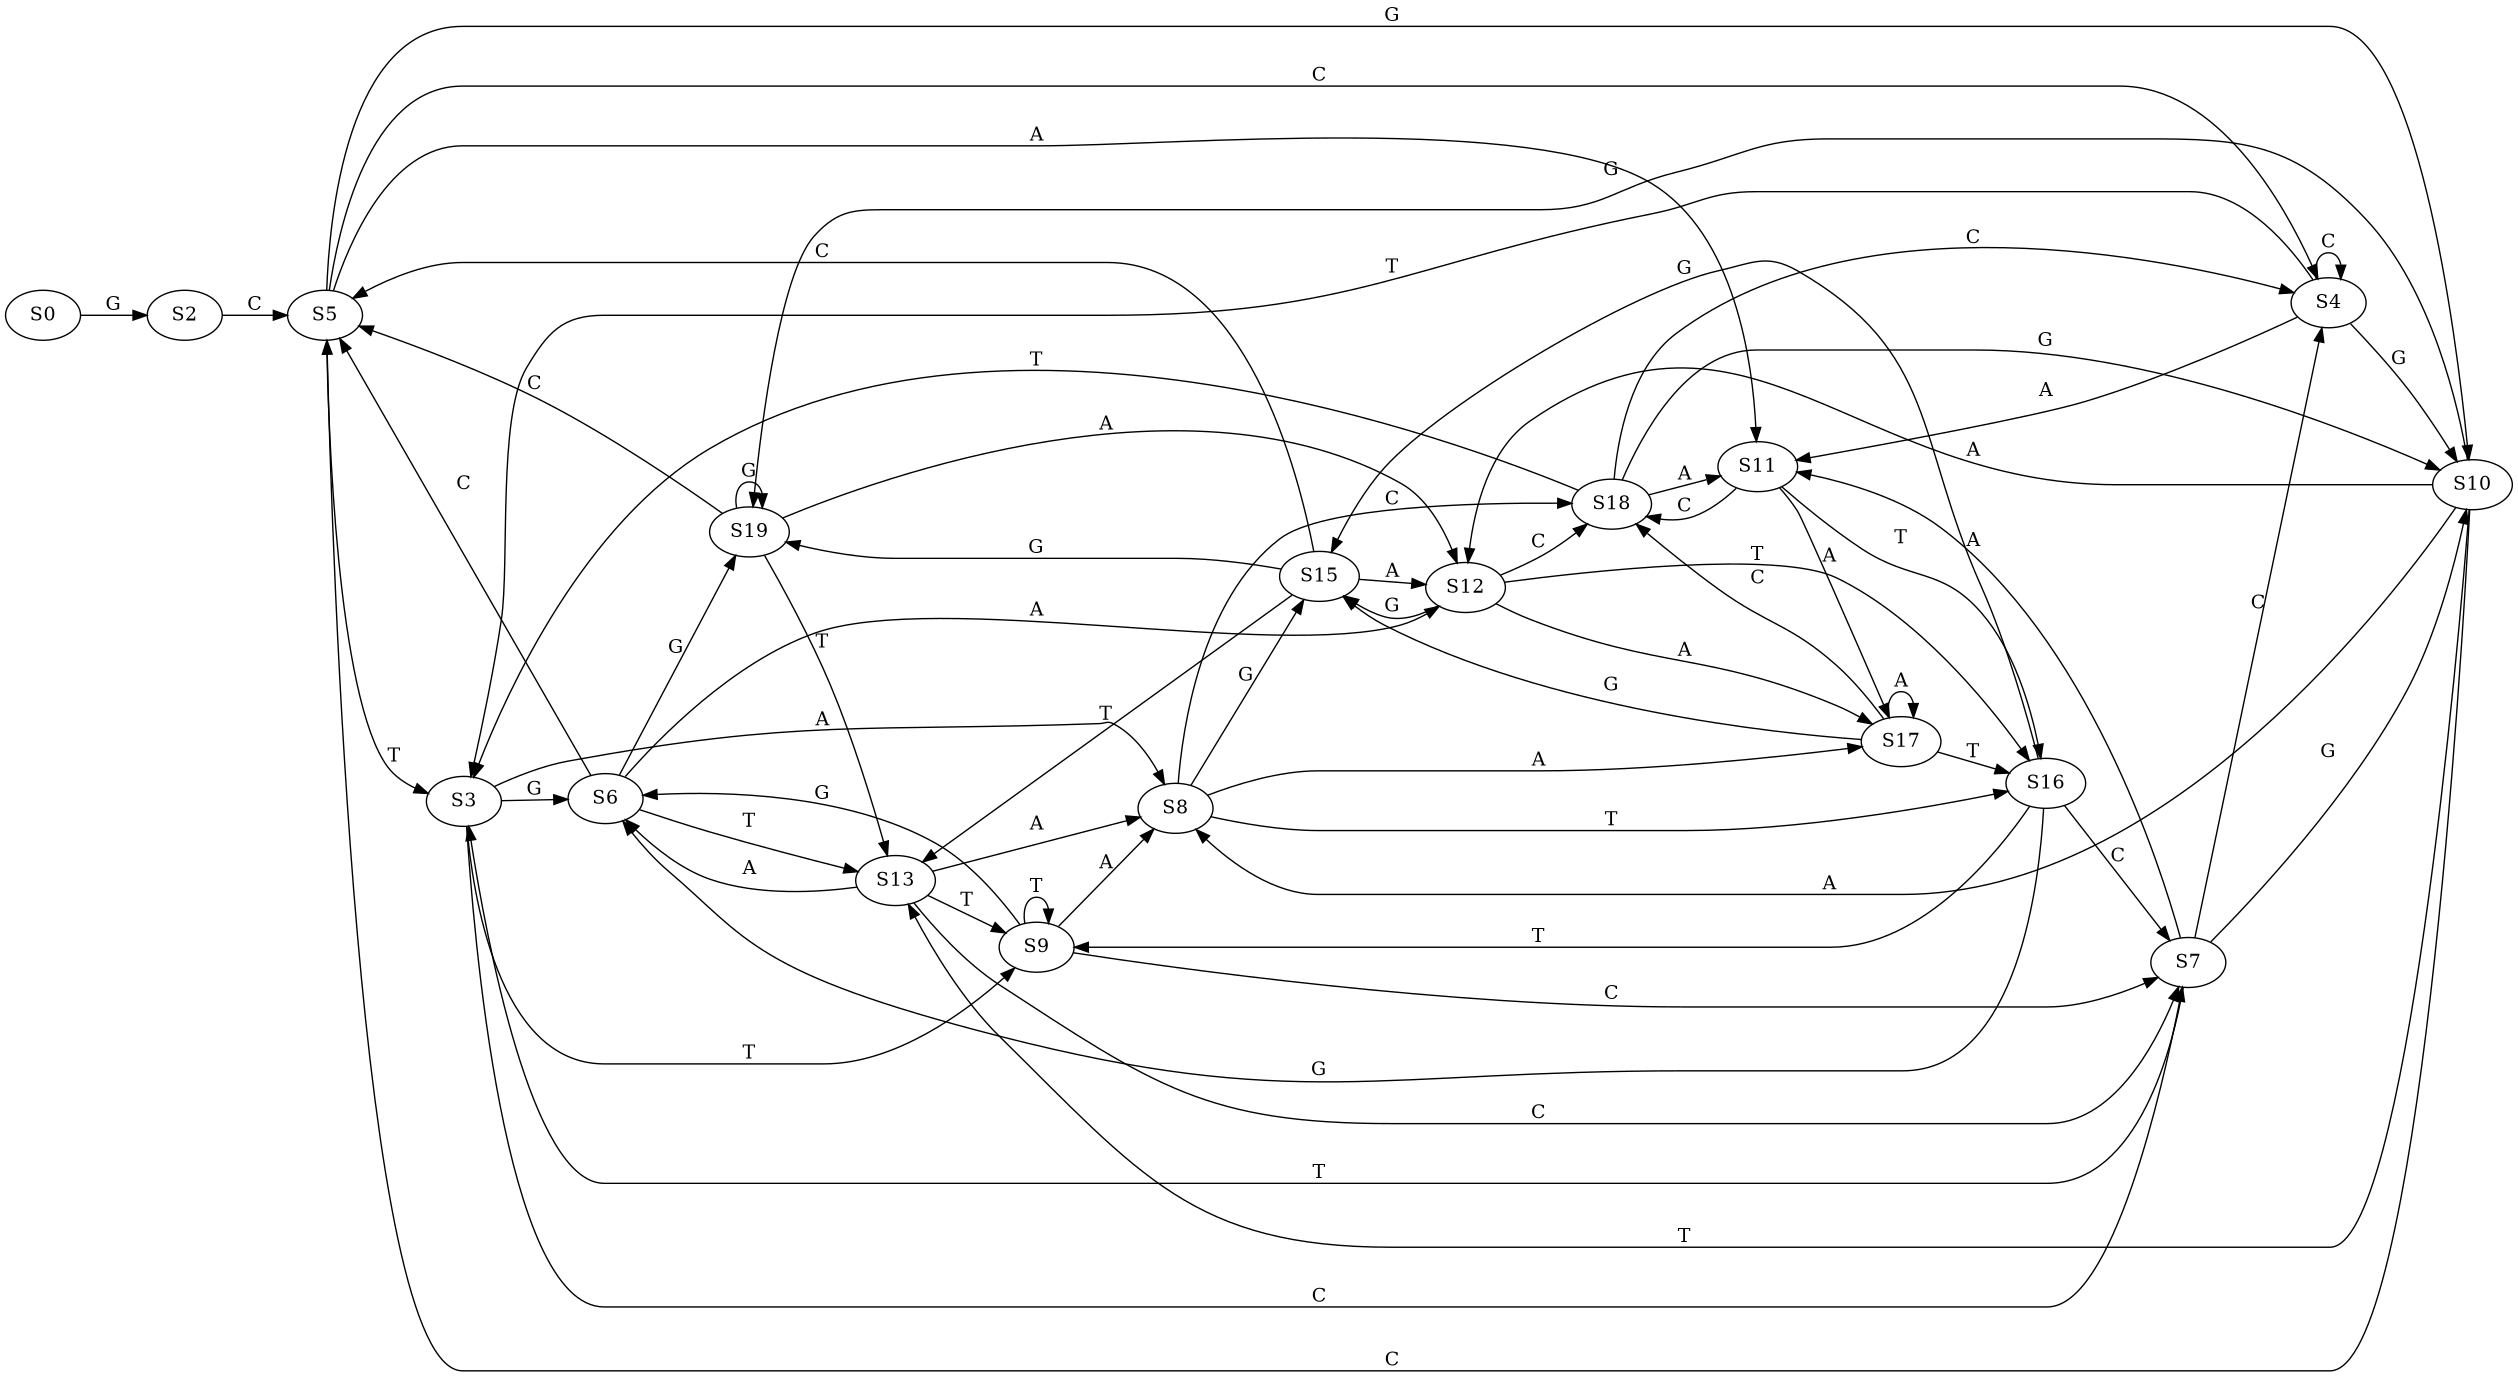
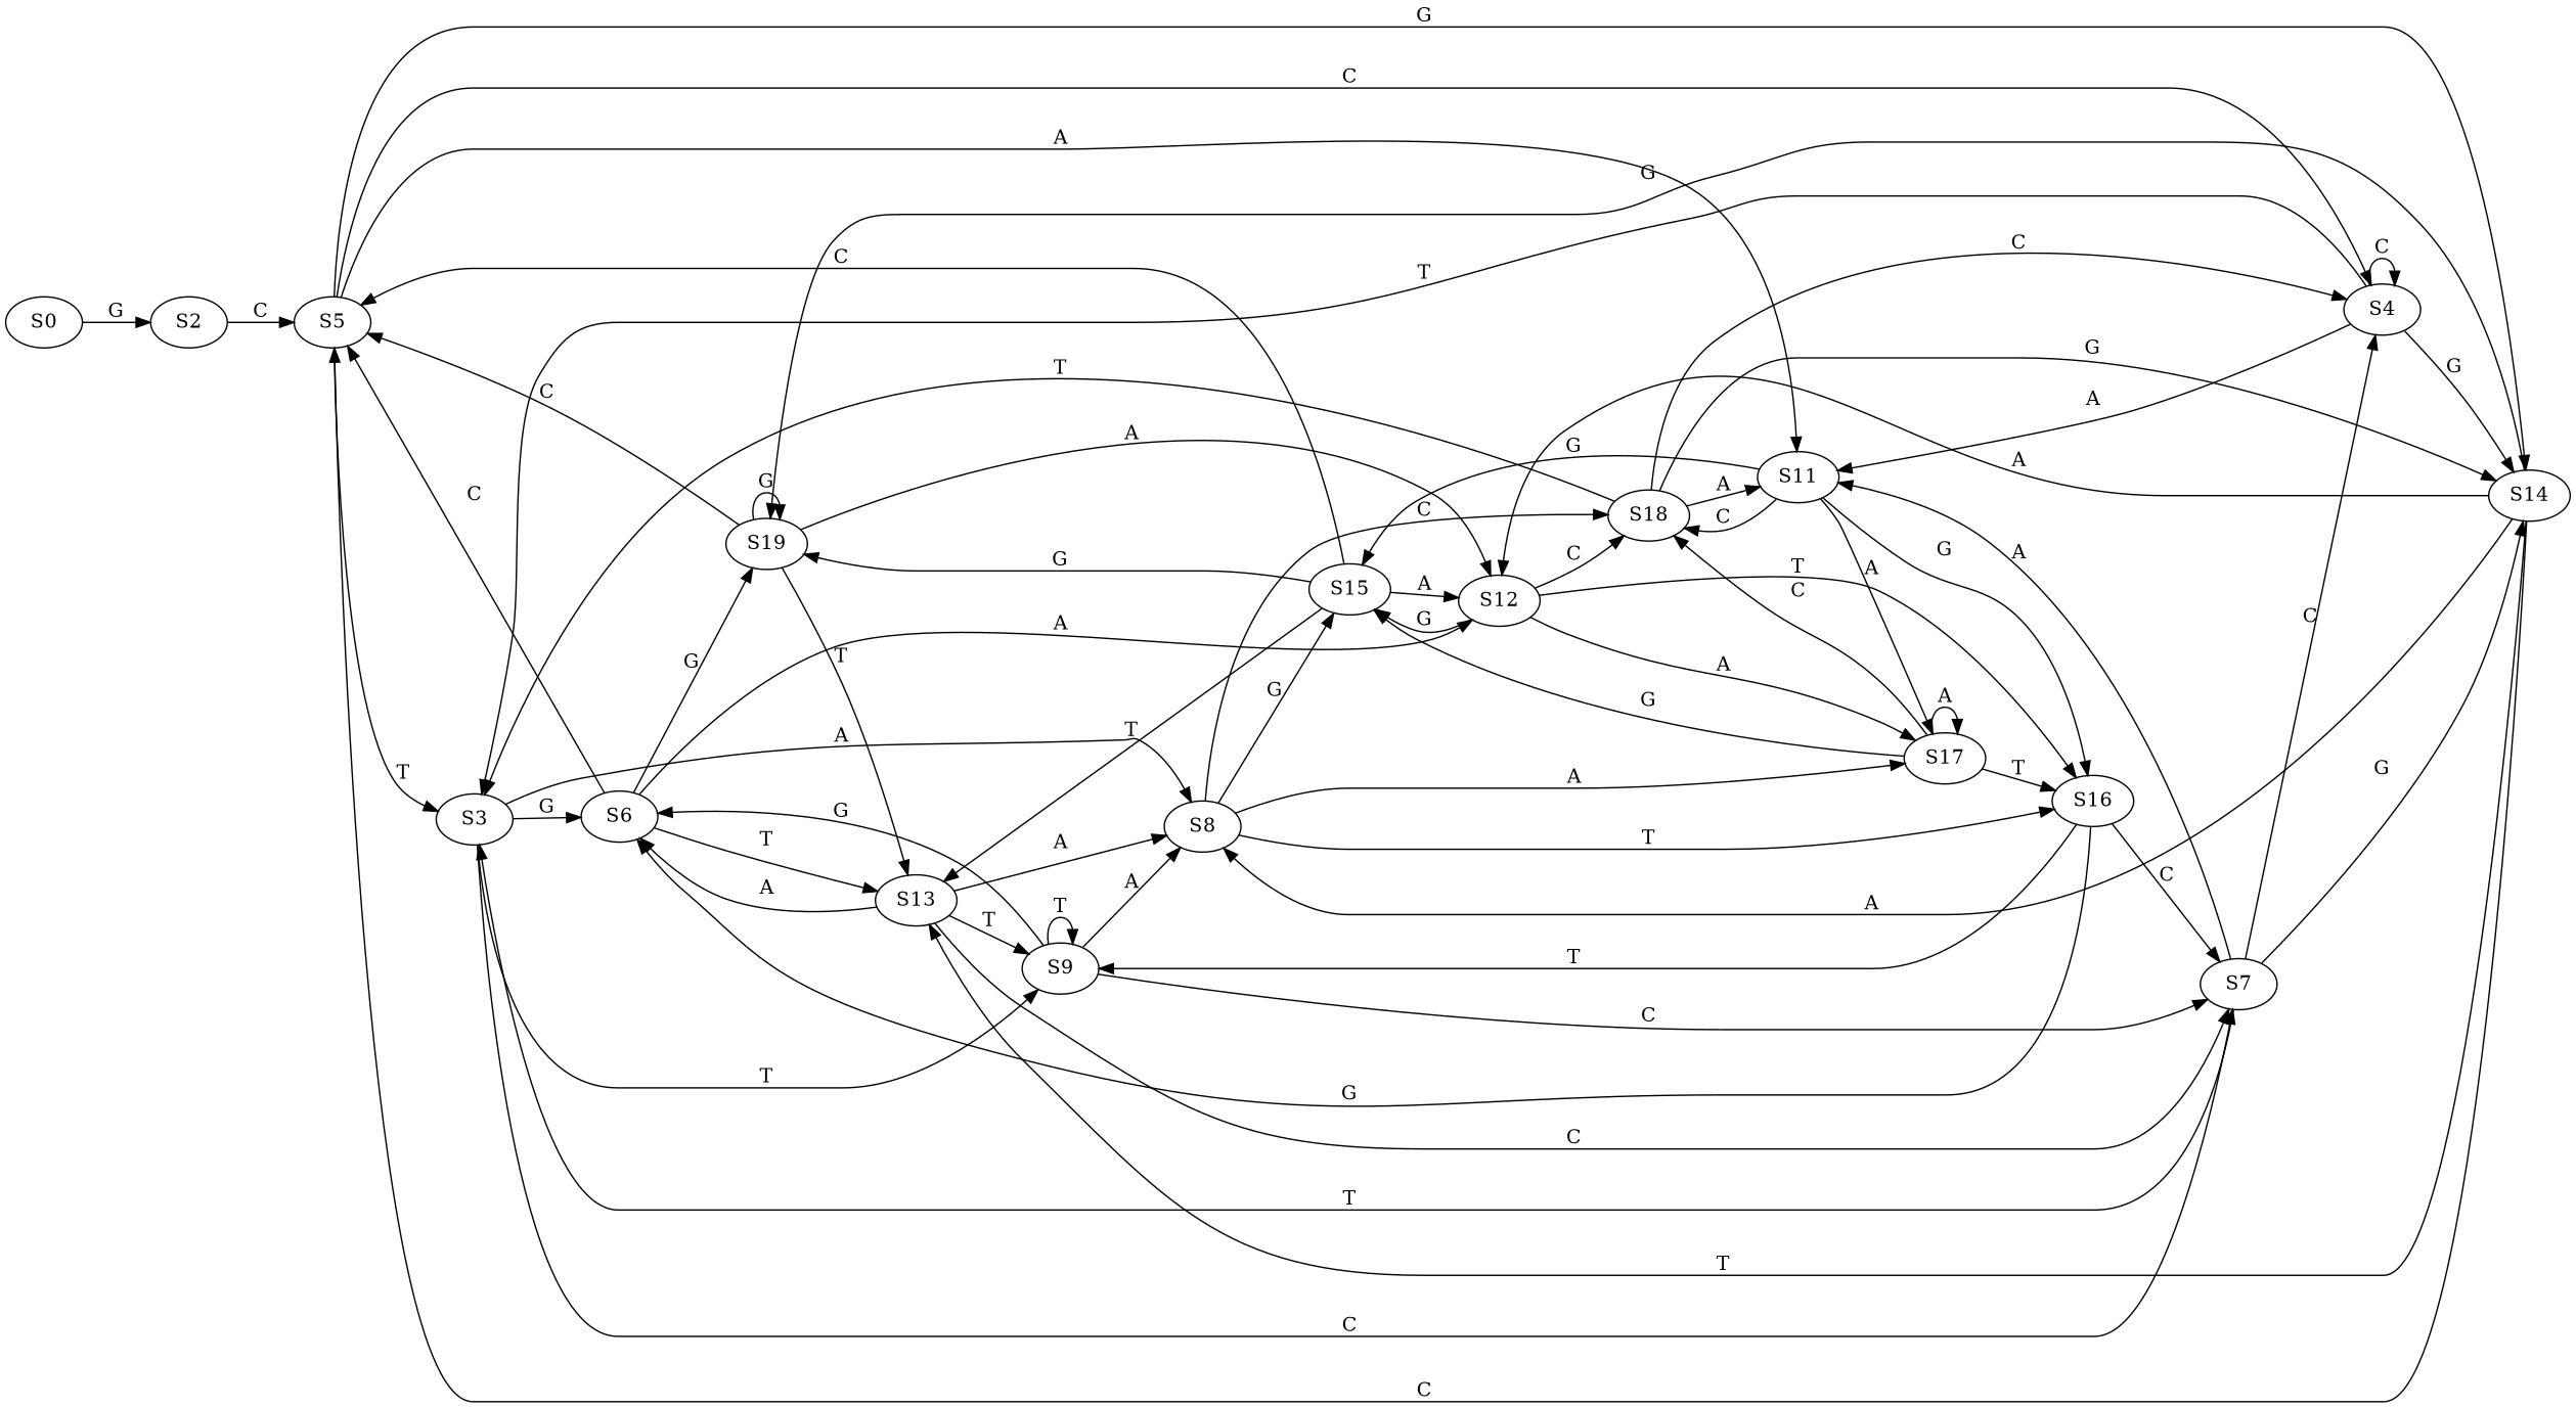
  strict digraph {
    rankdir=LR
    S0
    S2
    S5
    S3
    S6
    S7
    S8
    S9
    S4
-   S10
+   S10 [label=S14]
    S11
    S12
    S13
    n14 [label=S19]
    S15
    S16
    S17
    S18
    S0 -> S2 [label=G]
    S2 -> S5 [label=C]
    S5 -> S3 [label=T]
    S5 -> S4 [label=C]
    S5 -> S10 [label=G]
    S5 -> S11 [label=A]
    S3 -> S6 [label=G]
    S3 -> S7 [label=C]
    S3 -> S8 [label=A]
    S3 -> S9 [label=T]
    S6 -> S5 [label=C]
    S6 -> S12 [label=A]
    S6 -> S13 [label=T]
    S6 -> n14 [label=G]
    S7 -> S3 [label=T]
    S7 -> S4 [label=C]
    S7 -> S10 [label=G]
    S7 -> S11 [label=A]
    S8 -> S15 [label=G]
    S8 -> S16 [label=T]
    S8 -> S17 [label=A]
    S8 -> S18 [label=C]
    S9 -> S6 [label=G]
    S9 -> S7 [label=C]
    S9 -> S8 [label=A]
    S9 -> S9 [label=T]
    S4 -> S3 [label=T]
    S4 -> S4 [label=C]
    S4 -> S10 [label=G]
    S4 -> S11 [label=A]
    S10 -> S5 [label=C]
    S10 -> S8 [label=A]
    S10 -> S12 [label=A]
    S10 -> S13 [label=T]
    S10 -> n14 [label=G]
-   S16 -> S15 [label=G]
-   S11 -> S16 [label=T]
+   S11 -> S15 [label=G]
+   S11 -> S16 [label=G]
    S11 -> S17 [label=A]
    S11 -> S18 [label=C]
    S12 -> S15 [label=G]
    S12 -> S16 [label=T]
    S12 -> S17 [label=A]
    S12 -> S18 [label=C]
    S13 -> S6 [label=A]
    S13 -> S7 [label=C]
    S13 -> S8 [label=A]
    S13 -> S9 [label=T]
    n14 -> S5 [label=C]
    n14 -> S12 [label=A]
    n14 -> S13 [label=T]
    n14 -> n14 [label=G]
    S15 -> S5 [label=C]
    S15 -> S12 [label=A]
    S15 -> S13 [label=T]
    S15 -> n14 [label=G]
    S16 -> S6 [label=G]
    S16 -> S7 [label=C]
    S16 -> S9 [label=T]
    S17 -> S15 [label=G]
    S17 -> S16 [label=T]
    S17 -> S17 [label=A]
    S17 -> S18 [label=C]
    S18 -> S3 [label=T]
    S18 -> S4 [label=C]
    S18 -> S10 [label=G]
    S18 -> S11 [label=A]
  }
